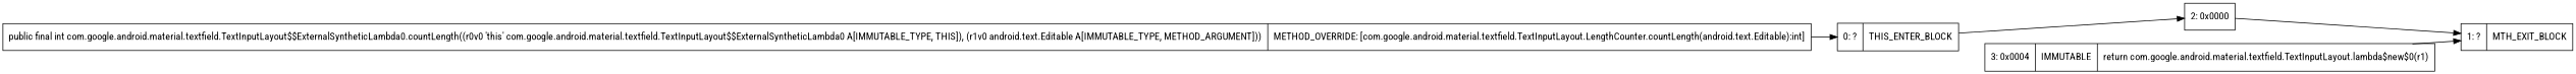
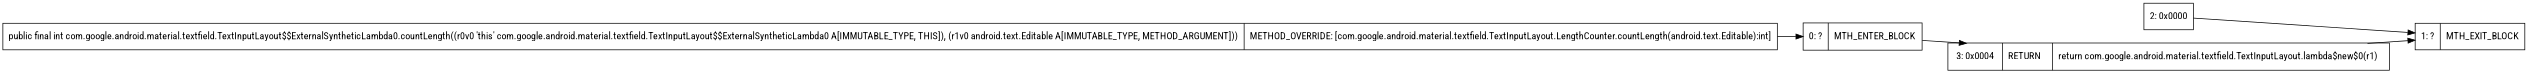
  digraph {
    fontname="Roboto Condensed"
    rankdir=LR
    node [fontname="Roboto Condensed" shape=record]
    edge [fontname="Roboto Condensed"]
-   n1 [label="{0\:\ ?|THIS_ENTER_BLOCK\l}"]
+   n1 [label="{0\:\ ?|MTH_ENTER_BLOCK\l}"]
    n2 [label="{2\:\ 0x0000}"]
    n3 [label="{1\:\ ?|MTH_EXIT_BLOCK\l}"]
-   n4 [label="{3\:\ 0x0004|IMMUTABLE\l|return com.google.android.material.textfield.TextInputLayout.lambda$new$0(r1)\l}"]
+   n4 [label="{3\:\ 0x0004|RETURN\l|return com.google.android.material.textfield.TextInputLayout.lambda$new$0(r1)\l}"]
    n5 [label="{public final int com.google.android.material.textfield.TextInputLayout$$ExternalSyntheticLambda0.countLength((r0v0 'this' com.google.android.material.textfield.TextInputLayout$$ExternalSyntheticLambda0 A[IMMUTABLE_TYPE, THIS]), (r1v0 android.text.Editable A[IMMUTABLE_TYPE, METHOD_ARGUMENT]))  | METHOD_OVERRIDE: [com.google.android.material.textfield.TextInputLayout.LengthCounter.countLength(android.text.Editable):int]\l}"]
-   n1 -> n2
+   n1 -> n4
    n2 -> n3
    n4 -> n3
    n5 -> n1
  }
